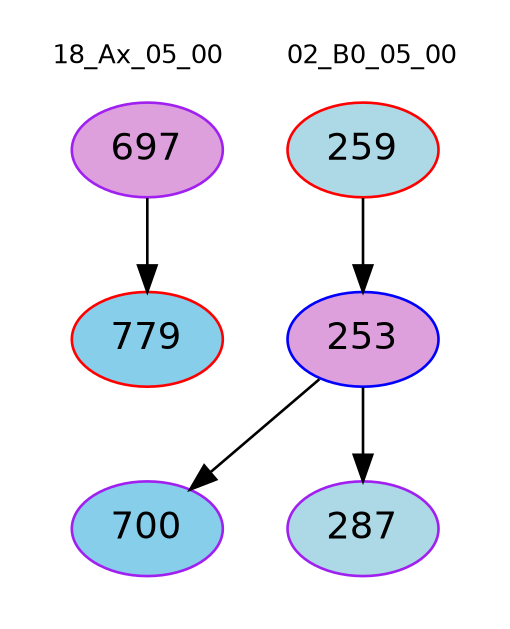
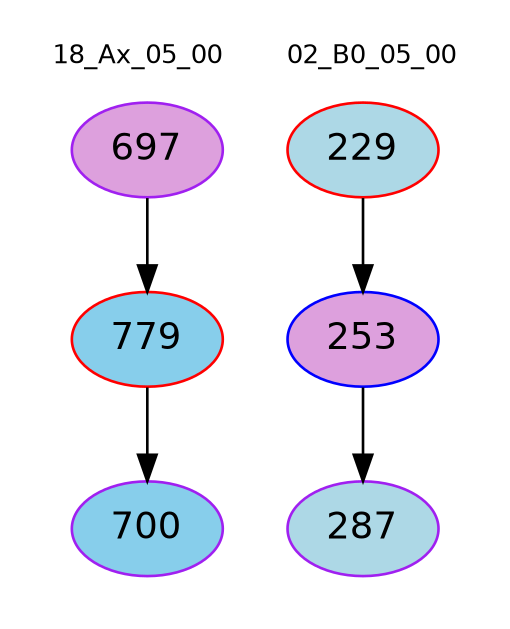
  digraph {
    fontname="DejaVu Sans"
    node [color=purple fillcolor=plum fontname="DejaVu Sans" style=filled]
    edge [color=black fontname="DejaVu Sans"]
    n1 [label=697]
    n2 [color=red fillcolor=skyblue label=779]
    n3 [fillcolor=skyblue label=700]
-   n4 [color=red fillcolor=lightblue label=259]
+   n4 [color=red fillcolor=lightblue label=229]
    n5 [color=blue label=253]
    n6 [fillcolor=lightblue label=287]
    subgraph cluster_1 {
      color=white
      fontsize=10
      label="18_Ax_05_00"
      n1
      n2
      n3
    }
    subgraph cluster_2 {
      color=white
      fontsize=10
      label="02_B0_05_00"
      n4
      n5
      n6
    }
    n1 -> n2
-   n5 -> n3
+   n2 -> n3
    n4 -> n5
    n5 -> n6
  }
